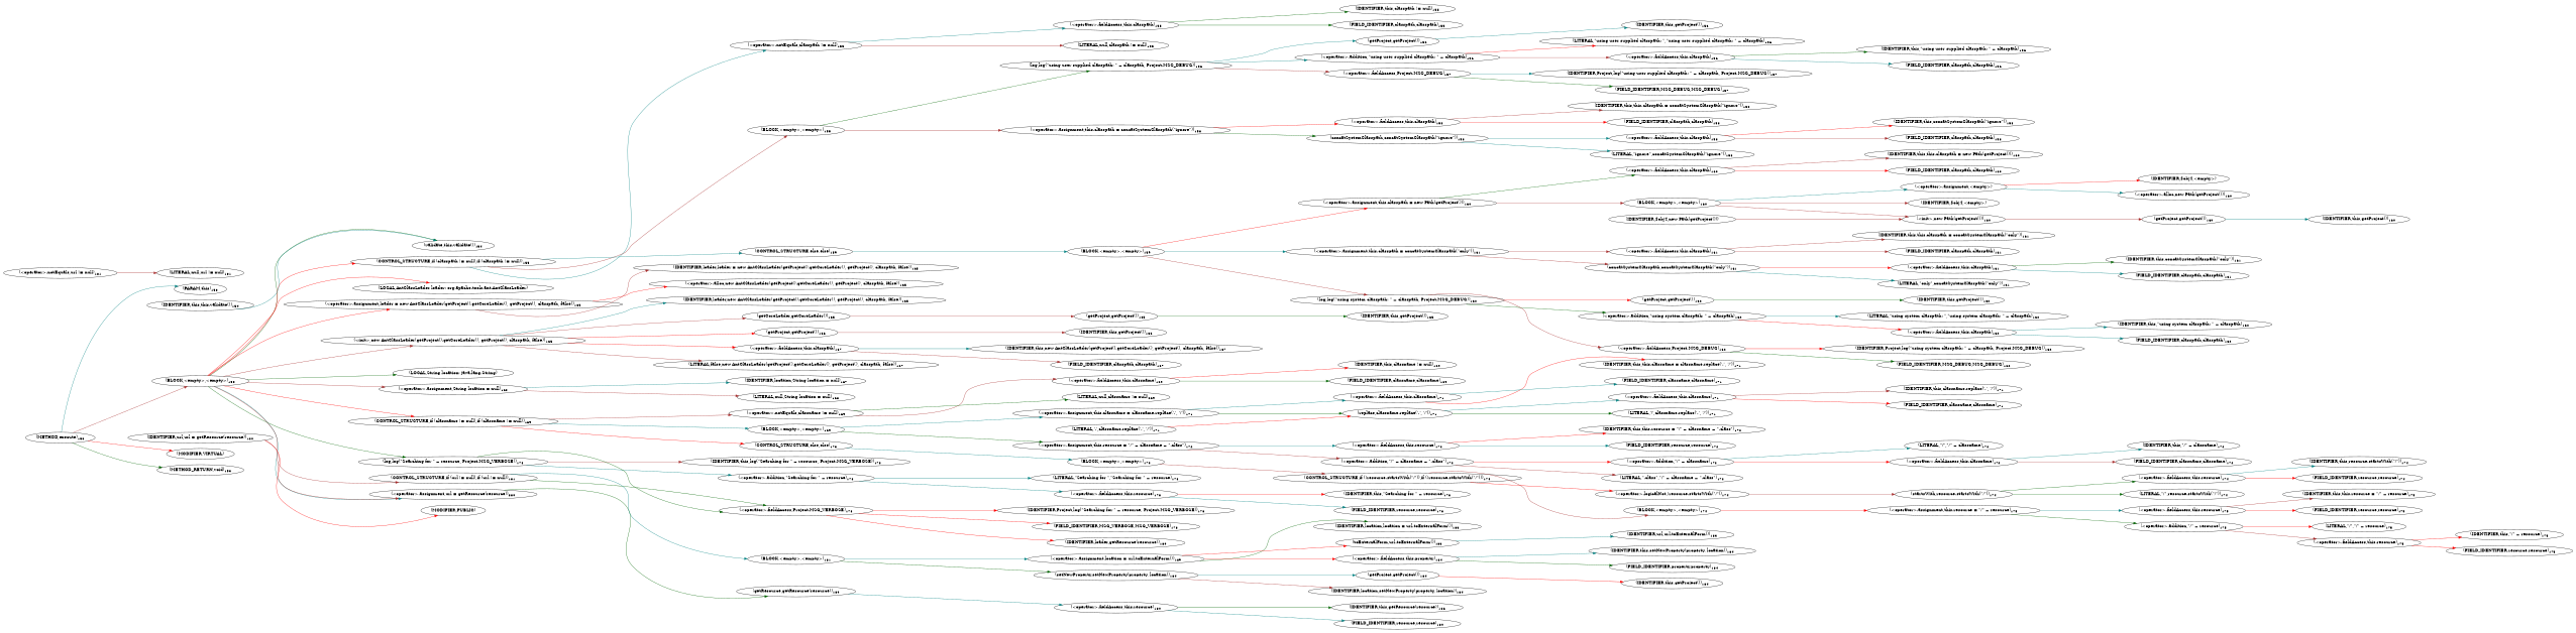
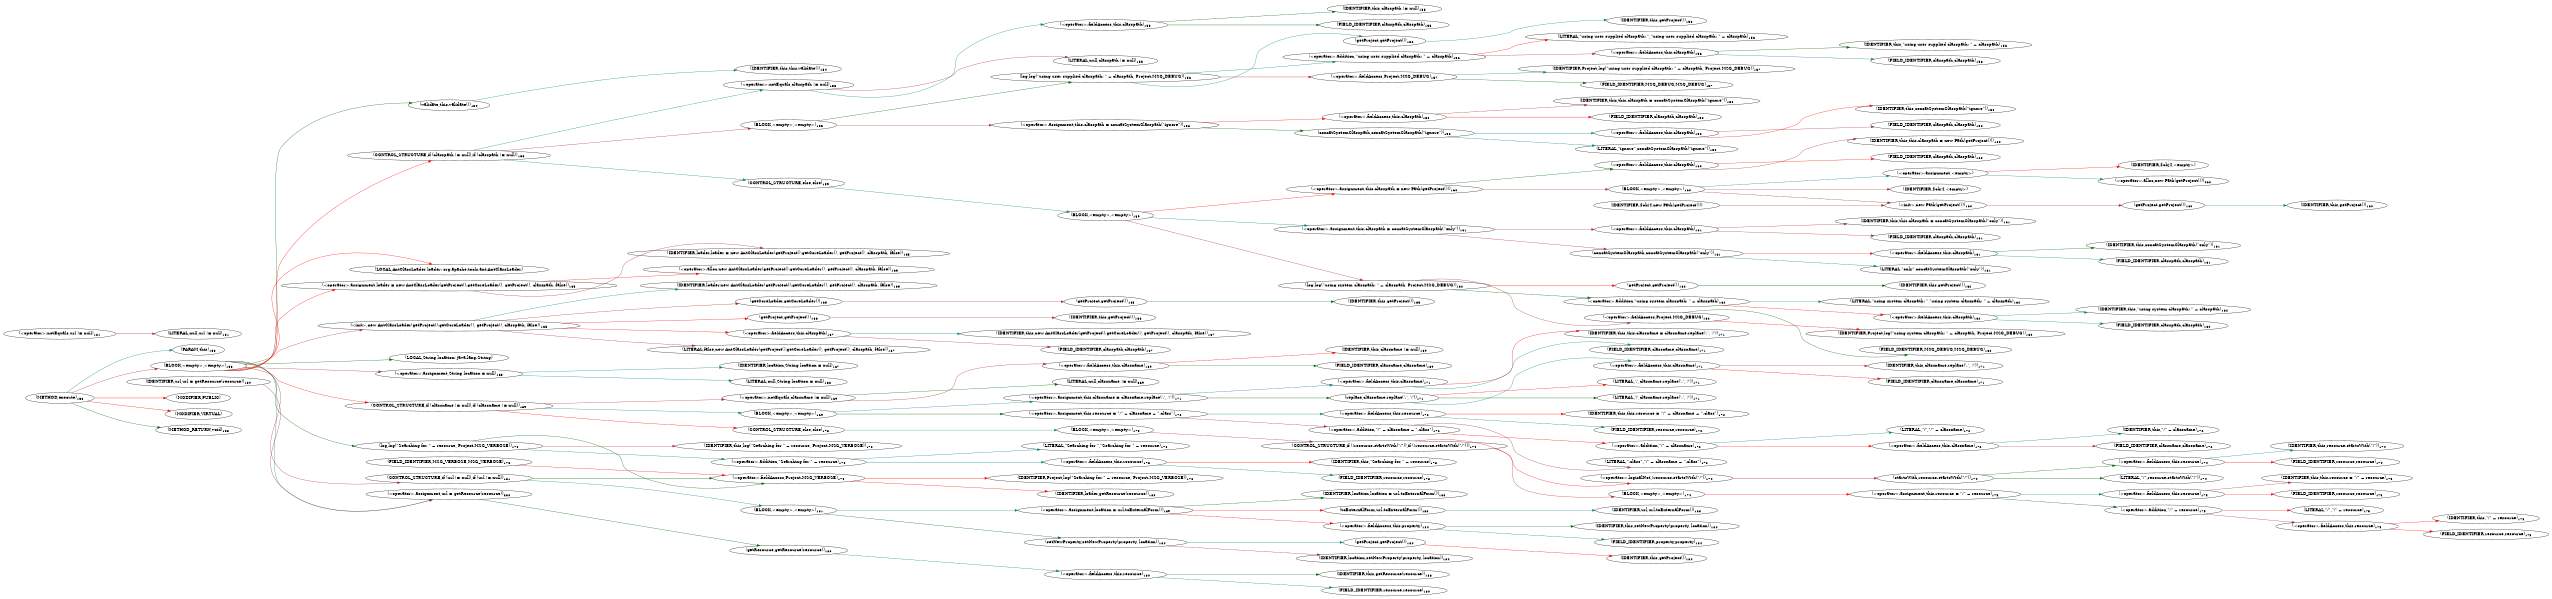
  digraph {
    rankdir=LR
    edge [color=teal]
    n1 [label=<(METHOD,execute)<SUB>153</SUB>>]
    n2 [label=<(PARAM,this)<SUB>153</SUB>>]
    n3 [label=<(BLOCK,&lt;empty&gt;,&lt;empty&gt;)<SUB>153</SUB>>]
    n4 [label=<(MODIFIER,PUBLIC)>]
    n5 [label=<(MODIFIER,VIRTUAL)>]
    n6 [label=<(METHOD_RETURN,void)<SUB>153</SUB>>]
    n7 [label=<(validate,this.validate())<SUB>154</SUB>>]
    n8 [label=<(CONTROL_STRUCTURE,if (classpath != null),if (classpath != null))<SUB>155</SUB>>]
    n9 [label=<(LOCAL,AntClassLoader loader: org.apache.tools.ant.AntClassLoader)>]
    n10 [label=<(&lt;operator&gt;.assignment,loader = new AntClassLoader(getProject().getCoreLoader(), getProject(), classpath, false))<SUB>165</SUB>>]
    n11 [label=<(&lt;init&gt;,new AntClassLoader(getProject().getCoreLoader(), getProject(), classpath, false))<SUB>165</SUB>>]
    n12 [label=<(LOCAL,String location: java.lang.String)>]
    n13 [label=<(&lt;operator&gt;.assignment,String location = null)<SUB>168</SUB>>]
    n14 [label=<(CONTROL_STRUCTURE,if (classname != null),if (classname != null))<SUB>169</SUB>>]
    n15 [label=<(log,log(&quot;Searching for &quot; + resource, Project.MSG_VERBOSE))<SUB>178</SUB>>]
    n16 [label=<(&lt;operator&gt;.assignment,url = getResource(resource))<SUB>880</SUB>>]
    n17 [label=<(CONTROL_STRUCTURE,if (url != null),if (url != null))<SUB>181</SUB>>]
    n18 [label=<(IDENTIFIER,this,this.validate())<SUB>154</SUB>>]
    n19 [label=<(&lt;operator&gt;.notEquals,classpath != null)<SUB>155</SUB>>]
    n20 [label=<(BLOCK,&lt;empty&gt;,&lt;empty&gt;)<SUB>155</SUB>>]
    n21 [label=<(CONTROL_STRUCTURE,else,else)<SUB>159</SUB>>]
    n22 [label=<(IDENTIFIER,loader,loader = new AntClassLoader(getProject().getCoreLoader(), getProject(), classpath, false))<SUB>165</SUB>>]
    n23 [label=<(&lt;operator&gt;.alloc,new AntClassLoader(getProject().getCoreLoader(), getProject(), classpath, false))<SUB>165</SUB>>]
    n24 [label=<(IDENTIFIER,loader,new AntClassLoader(getProject().getCoreLoader(), getProject(), classpath, false))<SUB>165</SUB>>]
    n25 [label=<(getCoreLoader,getCoreLoader())<SUB>165</SUB>>]
    n26 [label=<(getProject,getProject())<SUB>166</SUB>>]
    n27 [label=<(&lt;operator&gt;.fieldAccess,this.classpath)<SUB>167</SUB>>]
    n28 [label=<(LITERAL,false,new AntClassLoader(getProject().getCoreLoader(), getProject(), classpath, false))<SUB>167</SUB>>]
    n29 [label=<(IDENTIFIER,location,String location = null)<SUB>167</SUB>>]
    n30 [label=<(LITERAL,null,String location = null)<SUB>168</SUB>>]
    n31 [label=<(&lt;operator&gt;.notEquals,classname != null)<SUB>169</SUB>>]
    n32 [label=<(BLOCK,&lt;empty&gt;,&lt;empty&gt;)<SUB>169</SUB>>]
    n33 [label=<(CONTROL_STRUCTURE,else,else)<SUB>173</SUB>>]
    n34 [label=<(IDENTIFIER,this,log(&quot;Searching for &quot; + resource, Project.MSG_VERBOSE))<SUB>178</SUB>>]
    n35 [label=<(&lt;operator&gt;.addition,&quot;Searching for &quot; + resource)<SUB>178</SUB>>]
    n36 [label=<(&lt;operator&gt;.fieldAccess,Project.MSG_VERBOSE)<SUB>178</SUB>>]
    n37 [label=<(getResource,getResource(resource))<SUB>180</SUB>>]
    n38 [label=<(BLOCK,&lt;empty&gt;,&lt;empty&gt;)<SUB>181</SUB>>]
    n39 [label=<(&lt;operator&gt;.fieldAccess,this.classpath)<SUB>155</SUB>>]
    n40 [label=<(LITERAL,null,classpath != null)<SUB>155</SUB>>]
    n41 [label=<(log,log(&quot;using user supplied classpath: &quot; + classpath, Project.MSG_DEBUG))<SUB>156</SUB>>]
    n42 [label=<(&lt;operator&gt;.assignment,this.classpath = concatSystemClasspath(&quot;ignore&quot;))<SUB>158</SUB>>]
    n43 [label=<(BLOCK,&lt;empty&gt;,&lt;empty&gt;)<SUB>159</SUB>>]
    n44 [label=<(IDENTIFIER,this,classpath != null)<SUB>155</SUB>>]
    n45 [label=<(FIELD_IDENTIFIER,classpath,classpath)<SUB>155</SUB>>]
    n46 [label=<(getProject,getProject())<SUB>156</SUB>>]
    n47 [label=<(&lt;operator&gt;.addition,&quot;using user supplied classpath: &quot; + classpath)<SUB>156</SUB>>]
    n48 [label=<(&lt;operator&gt;.fieldAccess,Project.MSG_DEBUG)<SUB>157</SUB>>]
    n49 [label=<(&lt;operator&gt;.fieldAccess,this.classpath)<SUB>158</SUB>>]
    n50 [label=<(concatSystemClasspath,concatSystemClasspath(&quot;ignore&quot;))<SUB>158</SUB>>]
    n51 [label=<(IDENTIFIER,this,getProject())<SUB>156</SUB>>]
    n52 [label=<(LITERAL,&quot;using user supplied classpath: &quot;,&quot;using user supplied classpath: &quot; + classpath)<SUB>156</SUB>>]
    n53 [label=<(&lt;operator&gt;.fieldAccess,this.classpath)<SUB>156</SUB>>]
    n54 [label=<(IDENTIFIER,Project,log(&quot;using user supplied classpath: &quot; + classpath, Project.MSG_DEBUG))<SUB>157</SUB>>]
    n55 [label=<(FIELD_IDENTIFIER,MSG_DEBUG,MSG_DEBUG)<SUB>157</SUB>>]
    n56 [label=<(IDENTIFIER,this,&quot;using user supplied classpath: &quot; + classpath)<SUB>156</SUB>>]
    n57 [label=<(FIELD_IDENTIFIER,classpath,classpath)<SUB>156</SUB>>]
    n58 [label=<(IDENTIFIER,this,this.classpath = concatSystemClasspath(&quot;ignore&quot;))<SUB>158</SUB>>]
    n59 [label=<(FIELD_IDENTIFIER,classpath,classpath)<SUB>158</SUB>>]
    n60 [label=<(&lt;operator&gt;.fieldAccess,this.classpath)<SUB>158</SUB>>]
    n61 [label=<(LITERAL,&quot;ignore&quot;,concatSystemClasspath(&quot;ignore&quot;))<SUB>158</SUB>>]
    n62 [label=<(IDENTIFIER,this,concatSystemClasspath(&quot;ignore&quot;))<SUB>158</SUB>>]
    n63 [label=<(FIELD_IDENTIFIER,classpath,classpath)<SUB>158</SUB>>]
    n64 [label=<(&lt;operator&gt;.assignment,this.classpath = new Path(getProject()))<SUB>160</SUB>>]
    n65 [label=<(&lt;operator&gt;.assignment,this.classpath = concatSystemClasspath(&quot;only&quot;))<SUB>161</SUB>>]
    n66 [label=<(log,log(&quot;using system classpath: &quot; + classpath, Project.MSG_DEBUG))<SUB>162</SUB>>]
    n67 [label=<(&lt;operator&gt;.fieldAccess,this.classpath)<SUB>160</SUB>>]
    n68 [label=<(BLOCK,&lt;empty&gt;,&lt;empty&gt;)<SUB>160</SUB>>]
    n69 [label=<(&lt;operator&gt;.fieldAccess,this.classpath)<SUB>161</SUB>>]
    n70 [label=<(concatSystemClasspath,concatSystemClasspath(&quot;only&quot;))<SUB>161</SUB>>]
    n71 [label=<(getProject,getProject())<SUB>162</SUB>>]
    n72 [label=<(&lt;operator&gt;.addition,&quot;using system classpath: &quot; + classpath)<SUB>162</SUB>>]
    n73 [label=<(&lt;operator&gt;.fieldAccess,Project.MSG_DEBUG)<SUB>162</SUB>>]
    n74 [label=<(IDENTIFIER,this,this.classpath = new Path(getProject()))<SUB>160</SUB>>]
    n75 [label=<(FIELD_IDENTIFIER,classpath,classpath)<SUB>160</SUB>>]
    n76 [label=<(&lt;operator&gt;.assignment,&lt;empty&gt;)>]
    n77 [label=<(&lt;init&gt;,new Path(getProject()))<SUB>160</SUB>>]
    n78 [label=<(IDENTIFIER,$obj4,&lt;empty&gt;)>]
    n79 [label=<(IDENTIFIER,$obj4,&lt;empty&gt;)>]
-   n80 [label=<(&lt;operator&gt;.alloc,new Path(getProject()))<SUB>160</SUB>>]
+   n80 [label=<(&lt;operator&gt;.alloc,new Path(getProject()))<SUB>460</SUB>>]
    n81 [label=<(getProject,getProject())<SUB>160</SUB>>]
    n82 [label=<(IDENTIFIER,$obj4,new Path(getProject()))>]
    n83 [label=<(IDENTIFIER,this,getProject())<SUB>160</SUB>>]
    n84 [label=<(IDENTIFIER,this,this.classpath = concatSystemClasspath(&quot;only&quot;))<SUB>161</SUB>>]
    n85 [label=<(FIELD_IDENTIFIER,classpath,classpath)<SUB>161</SUB>>]
    n86 [label=<(&lt;operator&gt;.fieldAccess,this.classpath)<SUB>161</SUB>>]
    n87 [label=<(LITERAL,&quot;only&quot;,concatSystemClasspath(&quot;only&quot;))<SUB>161</SUB>>]
    n88 [label=<(IDENTIFIER,this,concatSystemClasspath(&quot;only&quot;))<SUB>161</SUB>>]
    n89 [label=<(FIELD_IDENTIFIER,classpath,classpath)<SUB>161</SUB>>]
    n90 [label=<(IDENTIFIER,this,getProject())<SUB>162</SUB>>]
    n91 [label=<(LITERAL,&quot;using system classpath: &quot;,&quot;using system classpath: &quot; + classpath)<SUB>162</SUB>>]
    n92 [label=<(&lt;operator&gt;.fieldAccess,this.classpath)<SUB>162</SUB>>]
    n93 [label=<(IDENTIFIER,Project,log(&quot;using system classpath: &quot; + classpath, Project.MSG_DEBUG))<SUB>162</SUB>>]
    n94 [label=<(FIELD_IDENTIFIER,MSG_DEBUG,MSG_DEBUG)<SUB>162</SUB>>]
    n95 [label=<(IDENTIFIER,this,&quot;using system classpath: &quot; + classpath)<SUB>162</SUB>>]
    n96 [label=<(FIELD_IDENTIFIER,classpath,classpath)<SUB>162</SUB>>]
    n97 [label=<(getProject,getProject())<SUB>165</SUB>>]
    n98 [label=<(IDENTIFIER,this,getProject())<SUB>166</SUB>>]
    n99 [label=<(IDENTIFIER,this,new AntClassLoader(getProject().getCoreLoader(), getProject(), classpath, false))<SUB>167</SUB>>]
    n100 [label=<(FIELD_IDENTIFIER,classpath,classpath)<SUB>167</SUB>>]
    n101 [label=<(IDENTIFIER,this,getProject())<SUB>165</SUB>>]
    n102 [label=<(&lt;operator&gt;.fieldAccess,this.classname)<SUB>169</SUB>>]
    n103 [label=<(LITERAL,null,classname != null)<SUB>669</SUB>>]
    n104 [label=<(&lt;operator&gt;.assignment,this.classname = classname.replace('.', '/'))<SUB>171</SUB>>]
    n105 [label=<(&lt;operator&gt;.assignment,this.resource = &quot;/&quot; + classname + &quot;.class&quot;)<SUB>172</SUB>>]
    n106 [label=<(BLOCK,&lt;empty&gt;,&lt;empty&gt;)<SUB>173</SUB>>]
    n107 [label=<(IDENTIFIER,this,classname != null)<SUB>169</SUB>>]
    n108 [label=<(FIELD_IDENTIFIER,classname,classname)<SUB>169</SUB>>]
    n109 [label=<(&lt;operator&gt;.fieldAccess,this.classname)<SUB>171</SUB>>]
    n110 [label=<(replace,classname.replace('.', '/'))<SUB>171</SUB>>]
    n111 [label=<(&lt;operator&gt;.fieldAccess,this.resource)<SUB>172</SUB>>]
    n112 [label=<(&lt;operator&gt;.addition,&quot;/&quot; + classname + &quot;.class&quot;)<SUB>172</SUB>>]
    n113 [label=<(IDENTIFIER,this,this.classname = classname.replace('.', '/'))<SUB>171</SUB>>]
    n114 [label=<(FIELD_IDENTIFIER,classname,classname)<SUB>171</SUB>>]
    n115 [label=<(&lt;operator&gt;.fieldAccess,this.classname)<SUB>171</SUB>>]
    n116 [label=<(LITERAL,'.',classname.replace('.', '/'))<SUB>171</SUB>>]
    n117 [label=<(LITERAL,'/',classname.replace('.', '/'))<SUB>171</SUB>>]
    n118 [label=<(IDENTIFIER,this,classname.replace('.', '/'))<SUB>171</SUB>>]
    n119 [label=<(FIELD_IDENTIFIER,classname,classname)<SUB>171</SUB>>]
    n120 [label=<(IDENTIFIER,this,this.resource = &quot;/&quot; + classname + &quot;.class&quot;)<SUB>172</SUB>>]
    n121 [label=<(FIELD_IDENTIFIER,resource,resource)<SUB>172</SUB>>]
    n122 [label=<(&lt;operator&gt;.addition,&quot;/&quot; + classname)<SUB>172</SUB>>]
    n123 [label=<(LITERAL,&quot;.class&quot;,&quot;/&quot; + classname + &quot;.class&quot;)<SUB>172</SUB>>]
    n124 [label=<(LITERAL,&quot;/&quot;,&quot;/&quot; + classname)<SUB>172</SUB>>]
    n125 [label=<(&lt;operator&gt;.fieldAccess,this.classname)<SUB>172</SUB>>]
    n126 [label=<(IDENTIFIER,this,&quot;/&quot; + classname)<SUB>172</SUB>>]
    n127 [label=<(FIELD_IDENTIFIER,classname,classname)<SUB>172</SUB>>]
    n128 [label=<(CONTROL_STRUCTURE,if (!resource.startsWith(&quot;/&quot;)),if (!resource.startsWith(&quot;/&quot;)))<SUB>174</SUB>>]
    n129 [label=<(&lt;operator&gt;.logicalNot,!resource.startsWith(&quot;/&quot;))<SUB>174</SUB>>]
    n130 [label=<(BLOCK,&lt;empty&gt;,&lt;empty&gt;)<SUB>174</SUB>>]
    n131 [label=<(startsWith,resource.startsWith(&quot;/&quot;))<SUB>174</SUB>>]
    n132 [label=<(&lt;operator&gt;.assignment,this.resource = &quot;/&quot; + resource)<SUB>175</SUB>>]
    n133 [label=<(&lt;operator&gt;.fieldAccess,this.resource)<SUB>174</SUB>>]
    n134 [label=<(LITERAL,&quot;/&quot;,resource.startsWith(&quot;/&quot;))<SUB>174</SUB>>]
    n135 [label=<(IDENTIFIER,this,resource.startsWith(&quot;/&quot;))<SUB>174</SUB>>]
    n136 [label=<(FIELD_IDENTIFIER,resource,resource)<SUB>174</SUB>>]
    n137 [label=<(&lt;operator&gt;.fieldAccess,this.resource)<SUB>175</SUB>>]
    n138 [label=<(&lt;operator&gt;.addition,&quot;/&quot; + resource)<SUB>175</SUB>>]
    n139 [label=<(IDENTIFIER,this,this.resource = &quot;/&quot; + resource)<SUB>175</SUB>>]
    n140 [label=<(FIELD_IDENTIFIER,resource,resource)<SUB>175</SUB>>]
    n141 [label=<(LITERAL,&quot;/&quot;,&quot;/&quot; + resource)<SUB>175</SUB>>]
    n142 [label=<(&lt;operator&gt;.fieldAccess,this.resource)<SUB>175</SUB>>]
    n143 [label=<(IDENTIFIER,this,&quot;/&quot; + resource)<SUB>175</SUB>>]
    n144 [label=<(FIELD_IDENTIFIER,resource,resource)<SUB>175</SUB>>]
    n145 [label=<(LITERAL,&quot;Searching for &quot;,&quot;Searching for &quot; + resource)<SUB>178</SUB>>]
    n146 [label=<(&lt;operator&gt;.fieldAccess,this.resource)<SUB>178</SUB>>]
    n147 [label=<(IDENTIFIER,Project,log(&quot;Searching for &quot; + resource, Project.MSG_VERBOSE))<SUB>178</SUB>>]
    n148 [label=<(FIELD_IDENTIFIER,MSG_VERBOSE,MSG_VERBOSE)<SUB>178</SUB>>]
    n149 [label=<(IDENTIFIER,loader,getResource(resource))<SUB>180</SUB>>]
    n150 [label=<(IDENTIFIER,this,&quot;Searching for &quot; + resource)<SUB>178</SUB>>]
    n151 [label=<(FIELD_IDENTIFIER,resource,resource)<SUB>178</SUB>>]
    n152 [label=<(IDENTIFIER,url,url = getResource(resource))<SUB>180</SUB>>]
    n153 [label=<(&lt;operator&gt;.fieldAccess,this.resource)<SUB>180</SUB>>]
    n154 [label=<(IDENTIFIER,this,getResource(resource))<SUB>186</SUB>>]
    n155 [label=<(FIELD_IDENTIFIER,resource,resource)<SUB>180</SUB>>]
    n156 [label=<(&lt;operator&gt;.notEquals,url != null)<SUB>181</SUB>>]
    n157 [label=<(LITERAL,null,url != null)<SUB>181</SUB>>]
    n158 [label=<(&lt;operator&gt;.assignment,location = url.toExternalForm())<SUB>189</SUB>>]
    n159 [label=<(setNewProperty,setNewProperty(property, location))<SUB>184</SUB>>]
    n160 [label=<(IDENTIFIER,location,location = url.toExternalForm())<SUB>183</SUB>>]
    n161 [label=<(toExternalForm,url.toExternalForm())<SUB>183</SUB>>]
    n162 [label=<(&lt;operator&gt;.fieldAccess,this.property)<SUB>184</SUB>>]
    n163 [label=<(getProject,getProject())<SUB>184</SUB>>]
    n164 [label=<(IDENTIFIER,location,setNewProperty(property, location))<SUB>184</SUB>>]
    n165 [label=<(IDENTIFIER,url,url.toExternalForm())<SUB>183</SUB>>]
    n166 [label=<(IDENTIFIER,this,getProject())<SUB>184</SUB>>]
    n167 [label=<(IDENTIFIER,this,setNewProperty(property, location))<SUB>184</SUB>>]
    n168 [label=<(FIELD_IDENTIFIER,property,property)<SUB>184</SUB>>]
    n1 -> n2
    n1 -> n3 [color=brown]
-   n152 -> n4 [color=red]
+   n1 -> n4 [color=red]
    n1 -> n5 [color=red]
    n1 -> n6 [color=darkgreen]
    n3 -> n7 [color=darkgreen]
    n3 -> n8 [color=red]
    n3 -> n9 [color=red]
    n3 -> n10 [color=red]
    n3 -> n11 [color=brown]
    n3 -> n12 [color=darkgreen]
    n3 -> n13 [color=brown]
    n3 -> n14 [color=red]
    n3 -> n15 [color=darkgreen]
    n3 -> n16
    n3 -> n17 [color=brown]
-   n18 -> n7
+   n7 -> n18
    n8 -> n19
    n8 -> n20 [color=brown]
    n8 -> n21
    n10 -> n22 [color=brown]
    n10 -> n23 [color=red]
    n11 -> n24
    n11 -> n25 [color=brown]
    n11 -> n26 [color=red]
    n11 -> n27 [color=red]
    n11 -> n28 [color=brown]
    n13 -> n29
-   n13 -> n30 [color=brown]
+   n13 -> n30
    n14 -> n31 [color=brown]
    n14 -> n32
    n14 -> n33 [color=red]
    n15 -> n34 [color=brown]
    n15 -> n35
    n15 -> n36 [color=darkgreen]
    n16 -> n37 [color=darkgreen]
    n17 -> n36 [color=darkgreen]
    n17 -> n38
    n19 -> n39
    n19 -> n40 [color=brown]
    n20 -> n41 [color=darkgreen]
    n20 -> n42 [color=brown]
    n21 -> n43
    n25 -> n97 [color=brown]
    n26 -> n98 [color=brown]
    n27 -> n99
    n27 -> n100 [color=brown]
    n31 -> n102 [color=brown]
    n31 -> n103 [color=darkgreen]
    n32 -> n104
    n32 -> n105 [color=darkgreen]
    n33 -> n106
    n35 -> n145
    n35 -> n146
    n36 -> n147 [color=red]
-   n36 -> n148 [color=red]
+   n148 -> n36 [color=red]
    n36 -> n149 [color=red]
    n37 -> n153
    n38 -> n158
    n38 -> n159 [color=darkgreen]
    n39 -> n44 [color=darkgreen]
    n39 -> n45 [color=darkgreen]
    n41 -> n46
    n41 -> n47
    n41 -> n48 [color=brown]
    n42 -> n49 [color=red]
    n42 -> n50 [color=darkgreen]
    n43 -> n64 [color=red]
    n43 -> n65
    n43 -> n66 [color=brown]
    n46 -> n51
    n47 -> n52 [color=red]
    n47 -> n53 [color=brown]
    n48 -> n54
    n48 -> n55 [color=darkgreen]
    n49 -> n58 [color=brown]
    n49 -> n59 [color=red]
    n50 -> n60
    n50 -> n61
    n53 -> n56 [color=darkgreen]
    n53 -> n57
    n60 -> n62 [color=red]
    n60 -> n63 [color=brown]
    n64 -> n67 [color=darkgreen]
    n64 -> n68 [color=brown]
    n65 -> n69 [color=brown]
    n65 -> n70 [color=brown]
    n66 -> n71 [color=red]
    n66 -> n72 [color=darkgreen]
    n66 -> n73 [color=brown]
    n67 -> n74 [color=brown]
    n67 -> n75 [color=red]
    n68 -> n76
    n68 -> n77 [color=brown]
    n68 -> n78 [color=brown]
    n69 -> n84 [color=brown]
    n69 -> n85 [color=brown]
    n70 -> n86 [color=red]
    n70 -> n87
    n71 -> n90 [color=darkgreen]
    n72 -> n91
    n72 -> n92 [color=red]
    n73 -> n93 [color=red]
    n73 -> n94 [color=darkgreen]
    n76 -> n79 [color=red]
    n76 -> n80
    n77 -> n81 [color=brown]
    n81 -> n83
    n82 -> n77 [color=brown]
    n86 -> n88 [color=darkgreen]
    n86 -> n89
    n92 -> n95
    n92 -> n96
    n97 -> n101 [color=darkgreen]
    n102 -> n107 [color=red]
    n102 -> n108 [color=darkgreen]
    n104 -> n109
    n104 -> n110 [color=darkgreen]
    n105 -> n111
    n105 -> n112 [color=brown]
    n106 -> n128 [color=brown]
    n109 -> n113 [color=red]
    n109 -> n114
    n110 -> n115
-   n116 -> n110 [color=red]
+   n110 -> n116 [color=red]
    n110 -> n117 [color=darkgreen]
    n111 -> n120 [color=red]
    n111 -> n121
    n112 -> n122 [color=red]
    n112 -> n123 [color=brown]
    n115 -> n118 [color=brown]
    n115 -> n119 [color=red]
    n122 -> n124
    n122 -> n125 [color=red]
    n125 -> n126
    n125 -> n127 [color=brown]
    n128 -> n129 [color=red]
    n128 -> n130 [color=brown]
    n129 -> n131 [color=brown]
    n130 -> n132 [color=red]
    n131 -> n133 [color=darkgreen]
    n131 -> n134 [color=darkgreen]
    n132 -> n137
    n132 -> n138 [color=darkgreen]
    n133 -> n135
    n133 -> n136 [color=red]
    n137 -> n139 [color=brown]
    n137 -> n140 [color=red]
    n138 -> n141 [color=red]
    n138 -> n142 [color=brown]
    n142 -> n143 [color=red]
    n142 -> n144 [color=red]
    n146 -> n150 [color=red]
    n146 -> n151
    n152 -> n16 [color=brown]
    n153 -> n154 [color=darkgreen]
    n153 -> n155
    n156 -> n157 [color=brown]
    n158 -> n160 [color=darkgreen]
    n158 -> n161 [color=red]
    n158 -> n162 [color=red]
    n159 -> n163
    n159 -> n164 [color=brown]
    n161 -> n165
-   n162 -> n167
-   n162 -> n168 [color=darkgreen]
+   n162 -> n167 [color=darkgreen]
+   n162 -> n168
    n163 -> n166 [color=red]
  }
